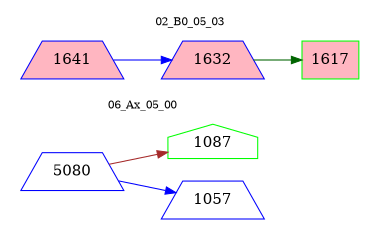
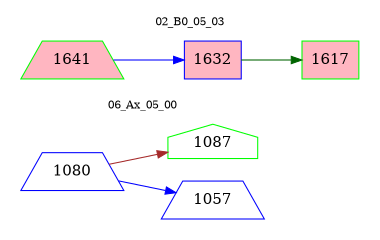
  digraph {
    rankdir=LR
    node [color=blue fillcolor=white shape=trapezium style=filled]
    edge [color=blue]
-   n1 [label=5080]
+   n1 [label=1080]
    n2 [label=1057]
    n3 [color=green label=1087 shape=house]
-   n4 [fillcolor=lightpink label=1632]
+   n4 [fillcolor=lightpink label=1632 shape=box]
    n5 [color=green fillcolor=lightpink label=1617 shape=box]
-   n6 [fillcolor=lightpink label=1641]
+   n6 [color=green fillcolor=lightpink label=1641]
    subgraph cluster_1 {
      color=white
      fontsize=10
      label="06_Ax_05_00"
      n1
      n2
      n3
    }
    subgraph cluster_2 {
      color=white
      fontsize=10
      label="02_B0_05_03"
      n4
      n5
      n6
    }
    n1 -> n2
    n1 -> n3 [color=brown]
    n4 -> n5 [color=darkgreen]
    n6 -> n4
  }
